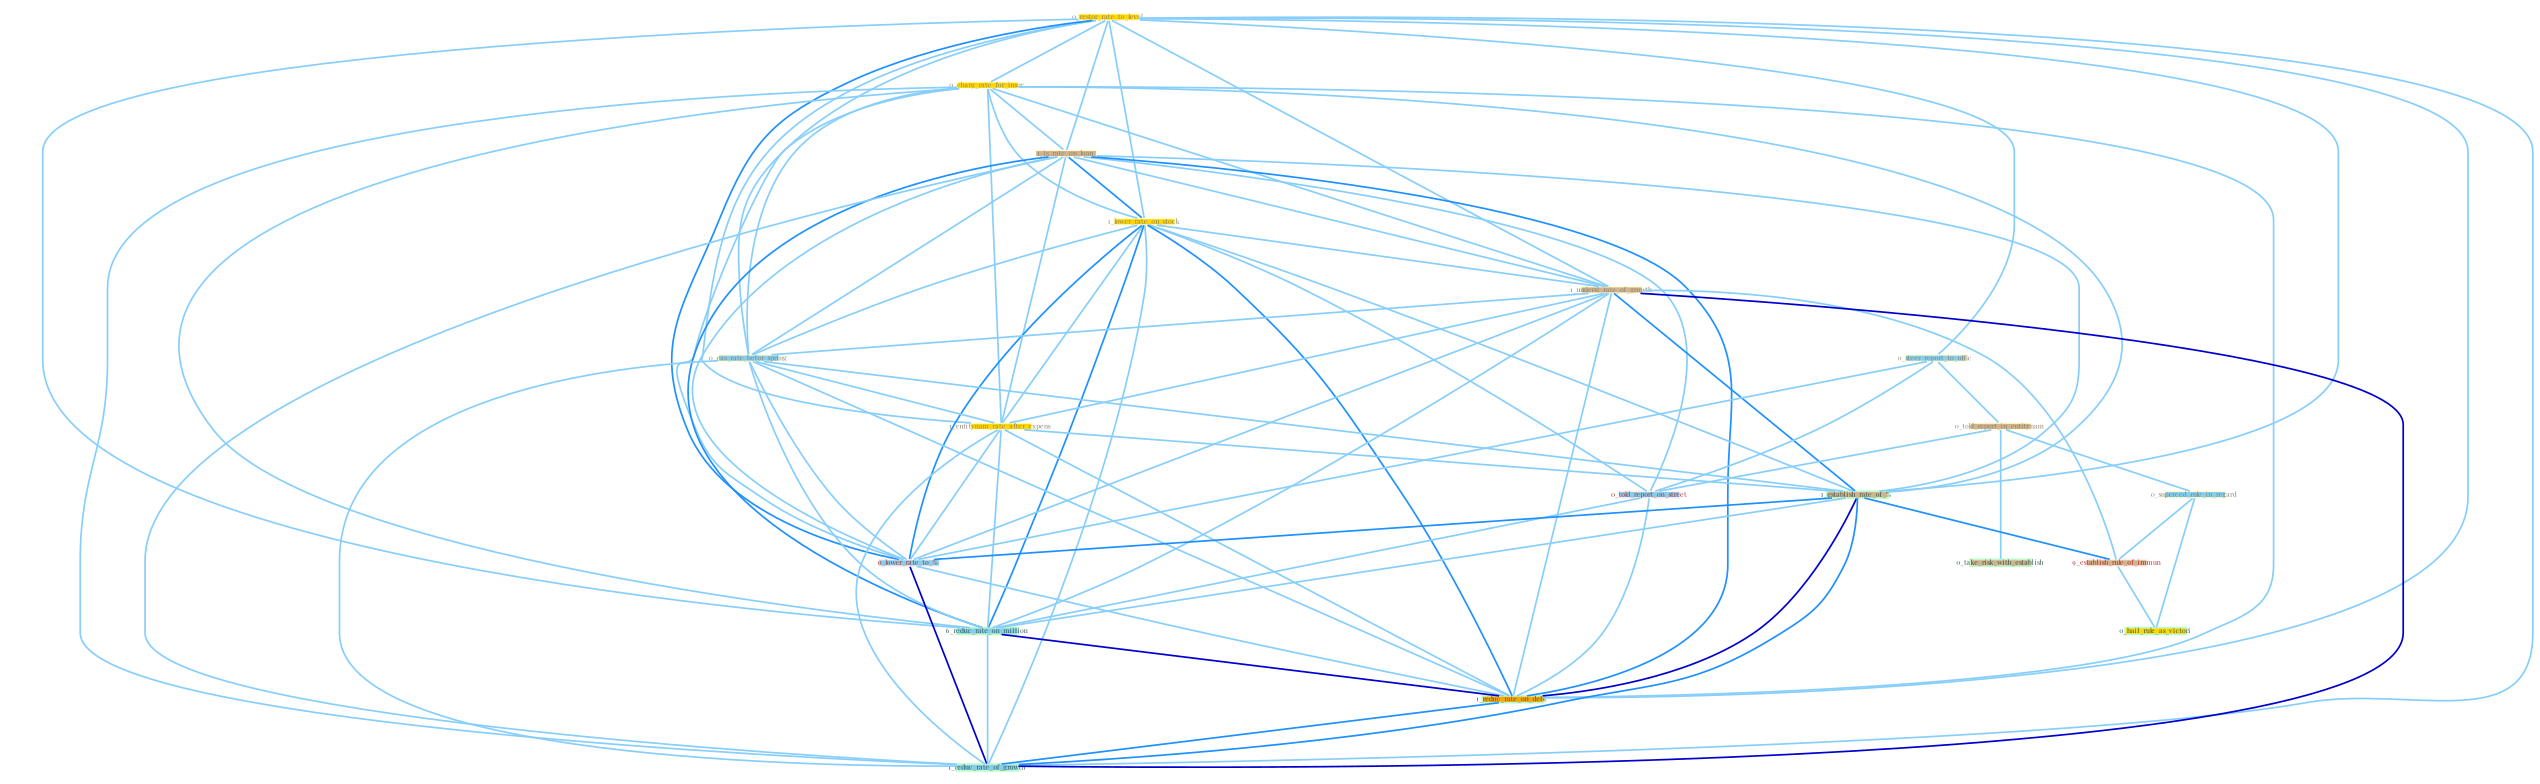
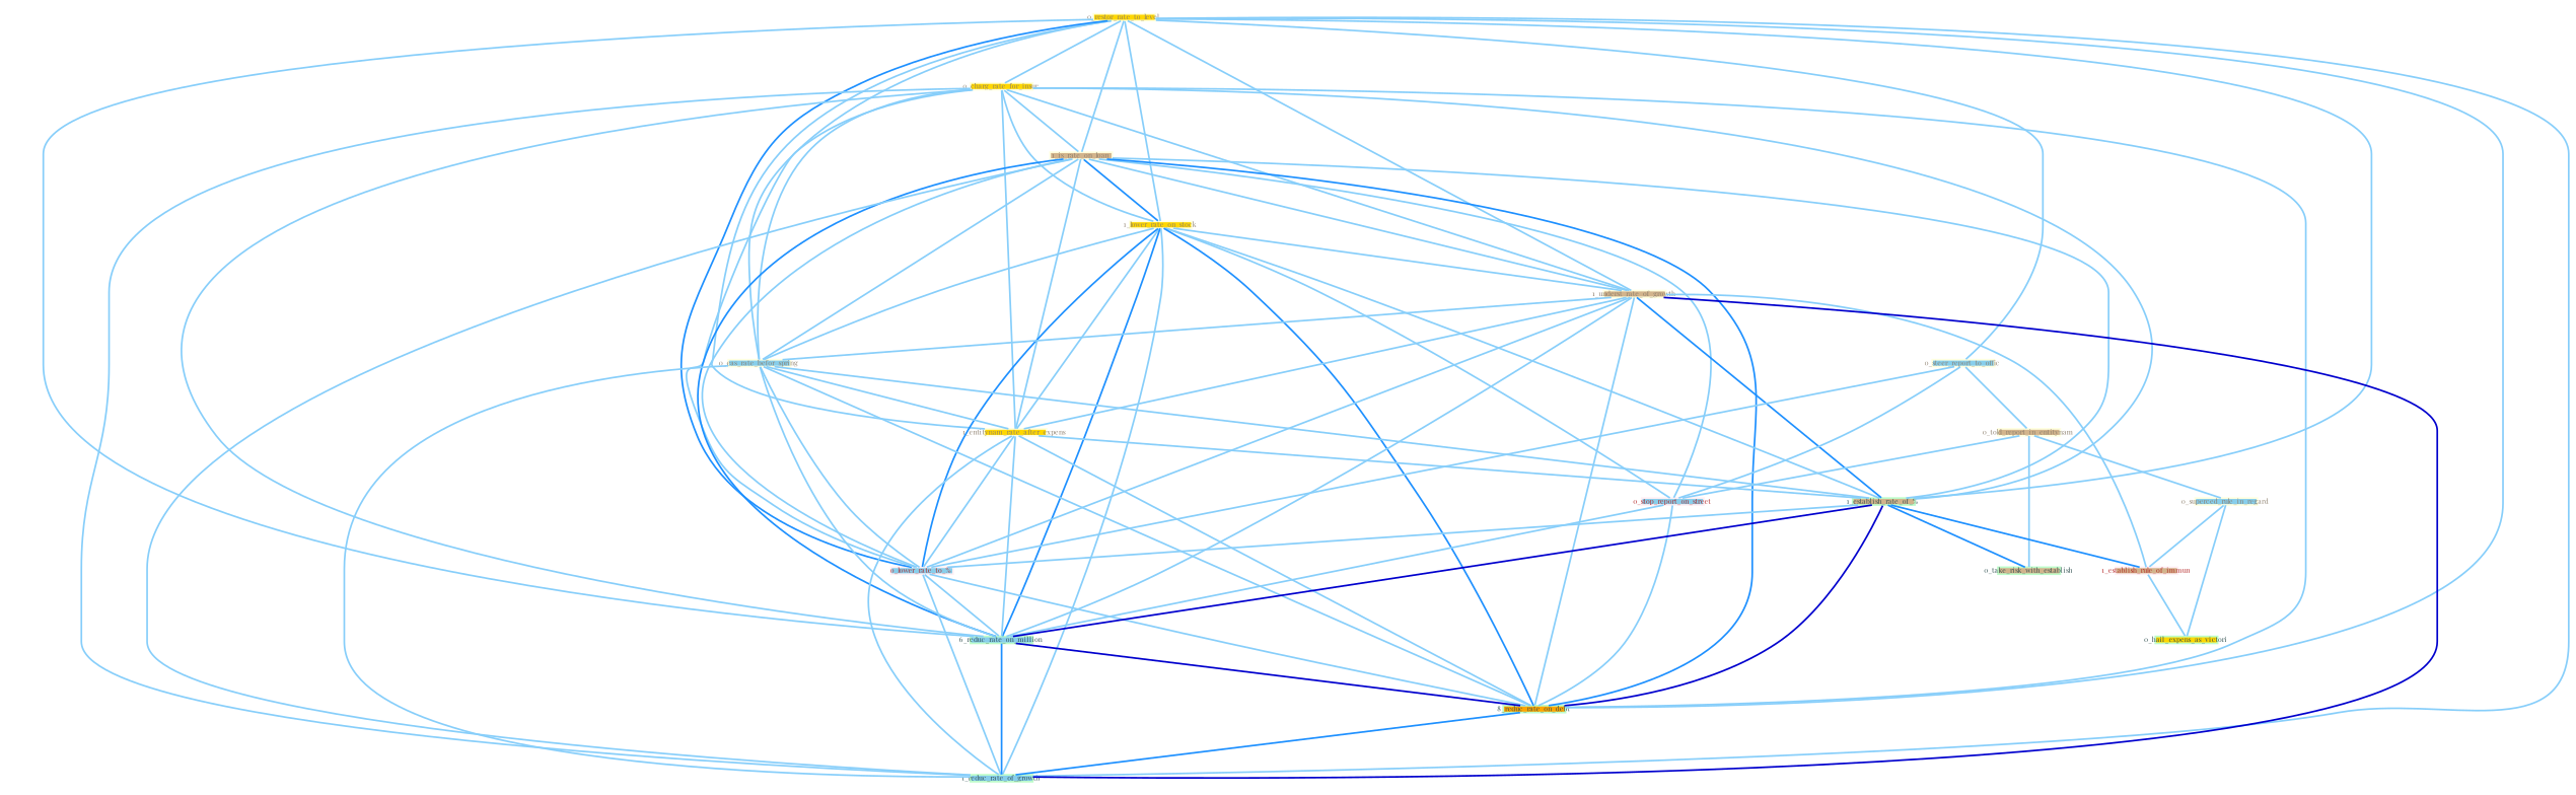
  graph {
    fontname="Playfair Display"
    node [color="#ffffe0" fillcolor=skyblue fixedsize=true fontcolor="#8b7d6b" fontname="Playfair Display" fontsize=4 shape=polygon style=filled]
    edge [color="#87cefa" fontname="Playfair Display" w=1]
    "0_restor_rate_to_level " [fillcolor=gold height=.06 width=.5]
    "0_charg_rate_for_insur " [fillcolor=gold height=.06 width=.5]
    "1_is_rate_on_loan " [fillcolor=tan height=.06 width=.5]
    "1_lower_rate_on_stock " [fillcolor=gold height=.06 width=.5]
    "1_underst_rate_of_growth " [fillcolor=tan height=.06 width=.5]
    "0_eas_rate_befor_spring " [height=.06 width=.5]
    "0_steer_report_to_offic " [height=.06 width=.5]
    "0_told_report_in_entitynam " [fillcolor=tan height=.06 width=.5]
    "1_entitynam_rate_after_expens " [fillcolor=gold height=.06 width=.5]
    "0_superced_rule_in_regard " [height=.06 width=.5]
    "0_lower_rate_to_% " [color="#fff0f5" fontcolor="#b22222" height=.06 width=.5]
-   "1_establish_rule_of_immun " [color="#fff0f5" fillcolor=tan fontcolor="#b22222" height=.06 width=.5 label="9_establish_rule_of_immun"]
-   "0_stop_report_on_street " [color="#fff0f5" fontcolor="#b22222" height=.06 width=.5 label="0_told_report_on_street"]
+   "1_establish_rule_of_immun " [color="#fff0f5" fillcolor=tan fontcolor="#b22222" height=.06 width=.5]
+   "0_stop_report_on_street " [color="#fff0f5" fontcolor="#b22222" height=.06 width=.5]
    "1_establish_rate_of_% " [color="#BDFCC9" fillcolor=tan fontcolor="#2f4f4f" height=.06 width=.5]
    n15 [color="#BDFCC9" fontcolor="#2f4f4f" height=.06 label="6_reduc_rate_on_million" width=.5]
-   "1_reduc_rate_on_debt " [color="#BDFCC9" fillcolor=orange fontcolor="#2f4f4f" height=.06 width=.5]
+   "1_reduc_rate_on_debt " [color="#BDFCC9" fillcolor=orange fontcolor="#2f4f4f" height=.06 width=.5 label="8_reduc_rate_on_debt"]
    "1_reduc_rate_of_growth " [color="#BDFCC9" fontcolor="#2f4f4f" height=.06 width=.5]
    n18 [color="#BDFCC9" fillcolor=tan fontcolor="#2f4f4f" height=.06 label="0_take_risk_with_establish" width=.5]
-   "0_hail_rule_as_victori " [color="#BDFCC9" fillcolor=gold fontcolor="#2f4f4f" height=.06 width=.5]
+   "0_hail_rule_as_victori " [color="#BDFCC9" fillcolor=gold fontcolor="#2f4f4f" height=.06 width=.5 label="0_hail_expens_as_victori"]
    subgraph sub_1 {
      "0_restor_rate_to_level "
      "0_charg_rate_for_insur "
      "1_is_rate_on_loan "
      "1_lower_rate_on_stock "
      "1_underst_rate_of_growth "
      "0_eas_rate_befor_spring "
      "0_steer_report_to_offic "
      "0_told_report_in_entitynam "
      "1_entitynam_rate_after_expens "
      "0_superced_rule_in_regard "
    }
    subgraph sub_2 {
      "0_lower_rate_to_% "
      "1_establish_rule_of_immun "
      "0_stop_report_on_street "
    }
    "0_restor_rate_to_level " -- "0_charg_rate_for_insur "
    "0_restor_rate_to_level " -- "1_is_rate_on_loan "
    "0_restor_rate_to_level " -- "1_lower_rate_on_stock "
    "0_restor_rate_to_level " -- "1_underst_rate_of_growth "
    "0_restor_rate_to_level " -- "0_eas_rate_befor_spring "
    "0_restor_rate_to_level " -- "0_steer_report_to_offic "
    "0_restor_rate_to_level " -- "1_entitynam_rate_after_expens "
    "0_restor_rate_to_level " -- "0_lower_rate_to_% " [color="#1e90ff" w=2]
    "0_restor_rate_to_level " -- "1_establish_rate_of_% "
    "0_restor_rate_to_level " -- n15
    "0_restor_rate_to_level " -- "1_reduc_rate_on_debt "
    "0_restor_rate_to_level " -- "1_reduc_rate_of_growth "
    "0_charg_rate_for_insur " -- "1_is_rate_on_loan "
    "0_charg_rate_for_insur " -- "1_lower_rate_on_stock "
    "0_charg_rate_for_insur " -- "1_underst_rate_of_growth "
    "0_charg_rate_for_insur " -- "0_eas_rate_befor_spring "
    "0_charg_rate_for_insur " -- "1_entitynam_rate_after_expens "
    "0_charg_rate_for_insur " -- "0_lower_rate_to_% "
    "0_charg_rate_for_insur " -- "1_establish_rate_of_% "
    "0_charg_rate_for_insur " -- n15
    "0_charg_rate_for_insur " -- "1_reduc_rate_on_debt "
    "0_charg_rate_for_insur " -- "1_reduc_rate_of_growth "
    "1_is_rate_on_loan " -- "1_lower_rate_on_stock " [color="#1e90ff" w=2]
    "1_is_rate_on_loan " -- "1_underst_rate_of_growth "
    "1_is_rate_on_loan " -- "0_eas_rate_befor_spring "
    "1_is_rate_on_loan " -- "1_entitynam_rate_after_expens "
    "1_is_rate_on_loan " -- "0_lower_rate_to_% "
    "1_is_rate_on_loan " -- "0_stop_report_on_street "
    "1_is_rate_on_loan " -- "1_establish_rate_of_% "
    "1_is_rate_on_loan " -- n15 [color="#1e90ff" w=2]
    "1_is_rate_on_loan " -- "1_reduc_rate_on_debt " [color="#1e90ff" w=2]
    "1_is_rate_on_loan " -- "1_reduc_rate_of_growth "
    "1_lower_rate_on_stock " -- "1_underst_rate_of_growth "
    "1_lower_rate_on_stock " -- "0_eas_rate_befor_spring "
    "1_lower_rate_on_stock " -- "1_entitynam_rate_after_expens "
    "1_lower_rate_on_stock " -- "0_lower_rate_to_% " [color="#1e90ff" w=2]
    "1_lower_rate_on_stock " -- "0_stop_report_on_street "
    "1_lower_rate_on_stock " -- "1_establish_rate_of_% "
    "1_lower_rate_on_stock " -- n15 [color="#1e90ff" w=2]
    "1_lower_rate_on_stock " -- "1_reduc_rate_on_debt " [color="#1e90ff" w=2]
    "1_lower_rate_on_stock " -- "1_reduc_rate_of_growth "
    "1_underst_rate_of_growth " -- "0_eas_rate_befor_spring "
    "1_underst_rate_of_growth " -- "1_entitynam_rate_after_expens "
    "1_underst_rate_of_growth " -- "0_lower_rate_to_% "
    "1_underst_rate_of_growth " -- "1_establish_rule_of_immun "
    "1_underst_rate_of_growth " -- "1_establish_rate_of_% " [color="#1e90ff" w=2]
    "1_underst_rate_of_growth " -- n15
    "1_underst_rate_of_growth " -- "1_reduc_rate_on_debt "
    "1_underst_rate_of_growth " -- "1_reduc_rate_of_growth " [color="#0000cd" w=3]
    "0_eas_rate_befor_spring " -- "1_entitynam_rate_after_expens "
    "0_eas_rate_befor_spring " -- "0_lower_rate_to_% "
    "0_eas_rate_befor_spring " -- "1_establish_rate_of_% "
    "0_eas_rate_befor_spring " -- n15
    "0_eas_rate_befor_spring " -- "1_reduc_rate_on_debt "
    "0_eas_rate_befor_spring " -- "1_reduc_rate_of_growth "
    "0_steer_report_to_offic " -- "0_told_report_in_entitynam "
    "0_steer_report_to_offic " -- "0_lower_rate_to_% "
    "0_steer_report_to_offic " -- "0_stop_report_on_street "
    "0_told_report_in_entitynam " -- "0_superced_rule_in_regard "
    "0_told_report_in_entitynam " -- "0_stop_report_on_street "
    "0_told_report_in_entitynam " -- n18
    "1_entitynam_rate_after_expens " -- "0_lower_rate_to_% "
    "1_entitynam_rate_after_expens " -- "1_establish_rate_of_% "
    "1_entitynam_rate_after_expens " -- n15
    "1_entitynam_rate_after_expens " -- "1_reduc_rate_on_debt "
    "1_entitynam_rate_after_expens " -- "1_reduc_rate_of_growth "
    "0_superced_rule_in_regard " -- "1_establish_rule_of_immun "
    "0_superced_rule_in_regard " -- "0_hail_rule_as_victori "
+   "0_lower_rate_to_% " -- n15
    "0_lower_rate_to_% " -- "1_reduc_rate_on_debt "
-   "0_lower_rate_to_% " -- "1_reduc_rate_of_growth " [color="#0000cd"]
+   "0_lower_rate_to_% " -- "1_reduc_rate_of_growth "
    "1_establish_rule_of_immun " -- "0_hail_rule_as_victori "
    "0_stop_report_on_street " -- n15
    "0_stop_report_on_street " -- "1_reduc_rate_on_debt "
-   "1_establish_rate_of_% " -- "0_lower_rate_to_% " [color="#1e90ff" w=2]
+   "1_establish_rate_of_% " -- "0_lower_rate_to_% " [w=2]
    "1_establish_rate_of_% " -- "1_establish_rule_of_immun " [color="#1e90ff" w=2]
-   "1_establish_rate_of_% " -- n15
+   "1_establish_rate_of_% " -- n15 [color="#0000cd"]
    "1_establish_rate_of_% " -- "1_reduc_rate_on_debt " [color="#0000cd"]
-   "1_establish_rate_of_% " -- "1_reduc_rate_of_growth " [color="#1e90ff" w=2]
+   "1_establish_rate_of_% " -- n18 [color="#1e90ff" w=2]
    n15 -- "1_reduc_rate_on_debt " [color="#0000cd" w=3]
-   n15 -- "1_reduc_rate_of_growth " [w=2]
+   n15 -- "1_reduc_rate_of_growth " [color="#1e90ff" w=2]
    "1_reduc_rate_on_debt " -- "1_reduc_rate_of_growth " [color="#1e90ff" w=2]
  }
